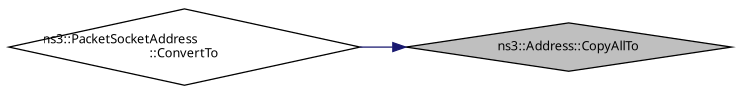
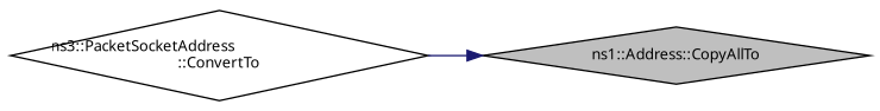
  digraph {
    rankdir=RL
    fontname="Noto Sans"
    node [color=black fontname="Noto Sans" fontsize=10 shape=diamond style=filled]
-   n1 [fillcolor=grey75 fontcolor=black height=0.2 label="ns3::Address::CopyAllTo" width=0.4]
+   n1 [fillcolor=grey75 fontcolor=black height=0.2 label="ns1::Address::CopyAllTo" width=0.4]
    n2 [fillcolor=white height=0.2 label="ns3::PacketSocketAddress\l::ConvertTo" width=0.4]
    n1 -> n2 [color=midnightblue dir=back fontname="Noto Sans" fontsize=10 labelfontname=Helvetica labelfontsize=10 style=solid]
  }
